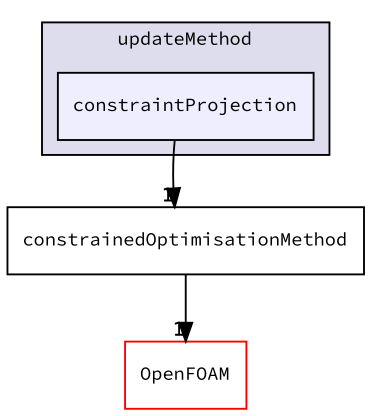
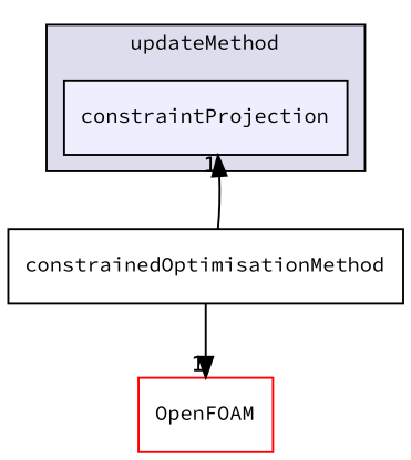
  digraph {
    compound=true
    fontname="Source Code Pro"
    node [fontname="Source Code Pro" fontsize=10 shape=box]
    edge [fontname="Source Code Pro" headlabel=1 labeldistance=1.5 labelfontname=Helvetica labelfontsize=10]
    n1 [fillcolor="#eeeeff" label=constraintProjection pencolor=black style=filled]
    n2 [label=constrainedOptimisationMethod]
    n3 [color=red label=OpenFOAM]
    subgraph cluster_1 {
      bgcolor="#ddddee"
      fontsize=10
      label=updateMethod
      pencolor=black
      n1
    }
-   n1 -> n2
+   n2 -> n1
    n2 -> n3
  }
